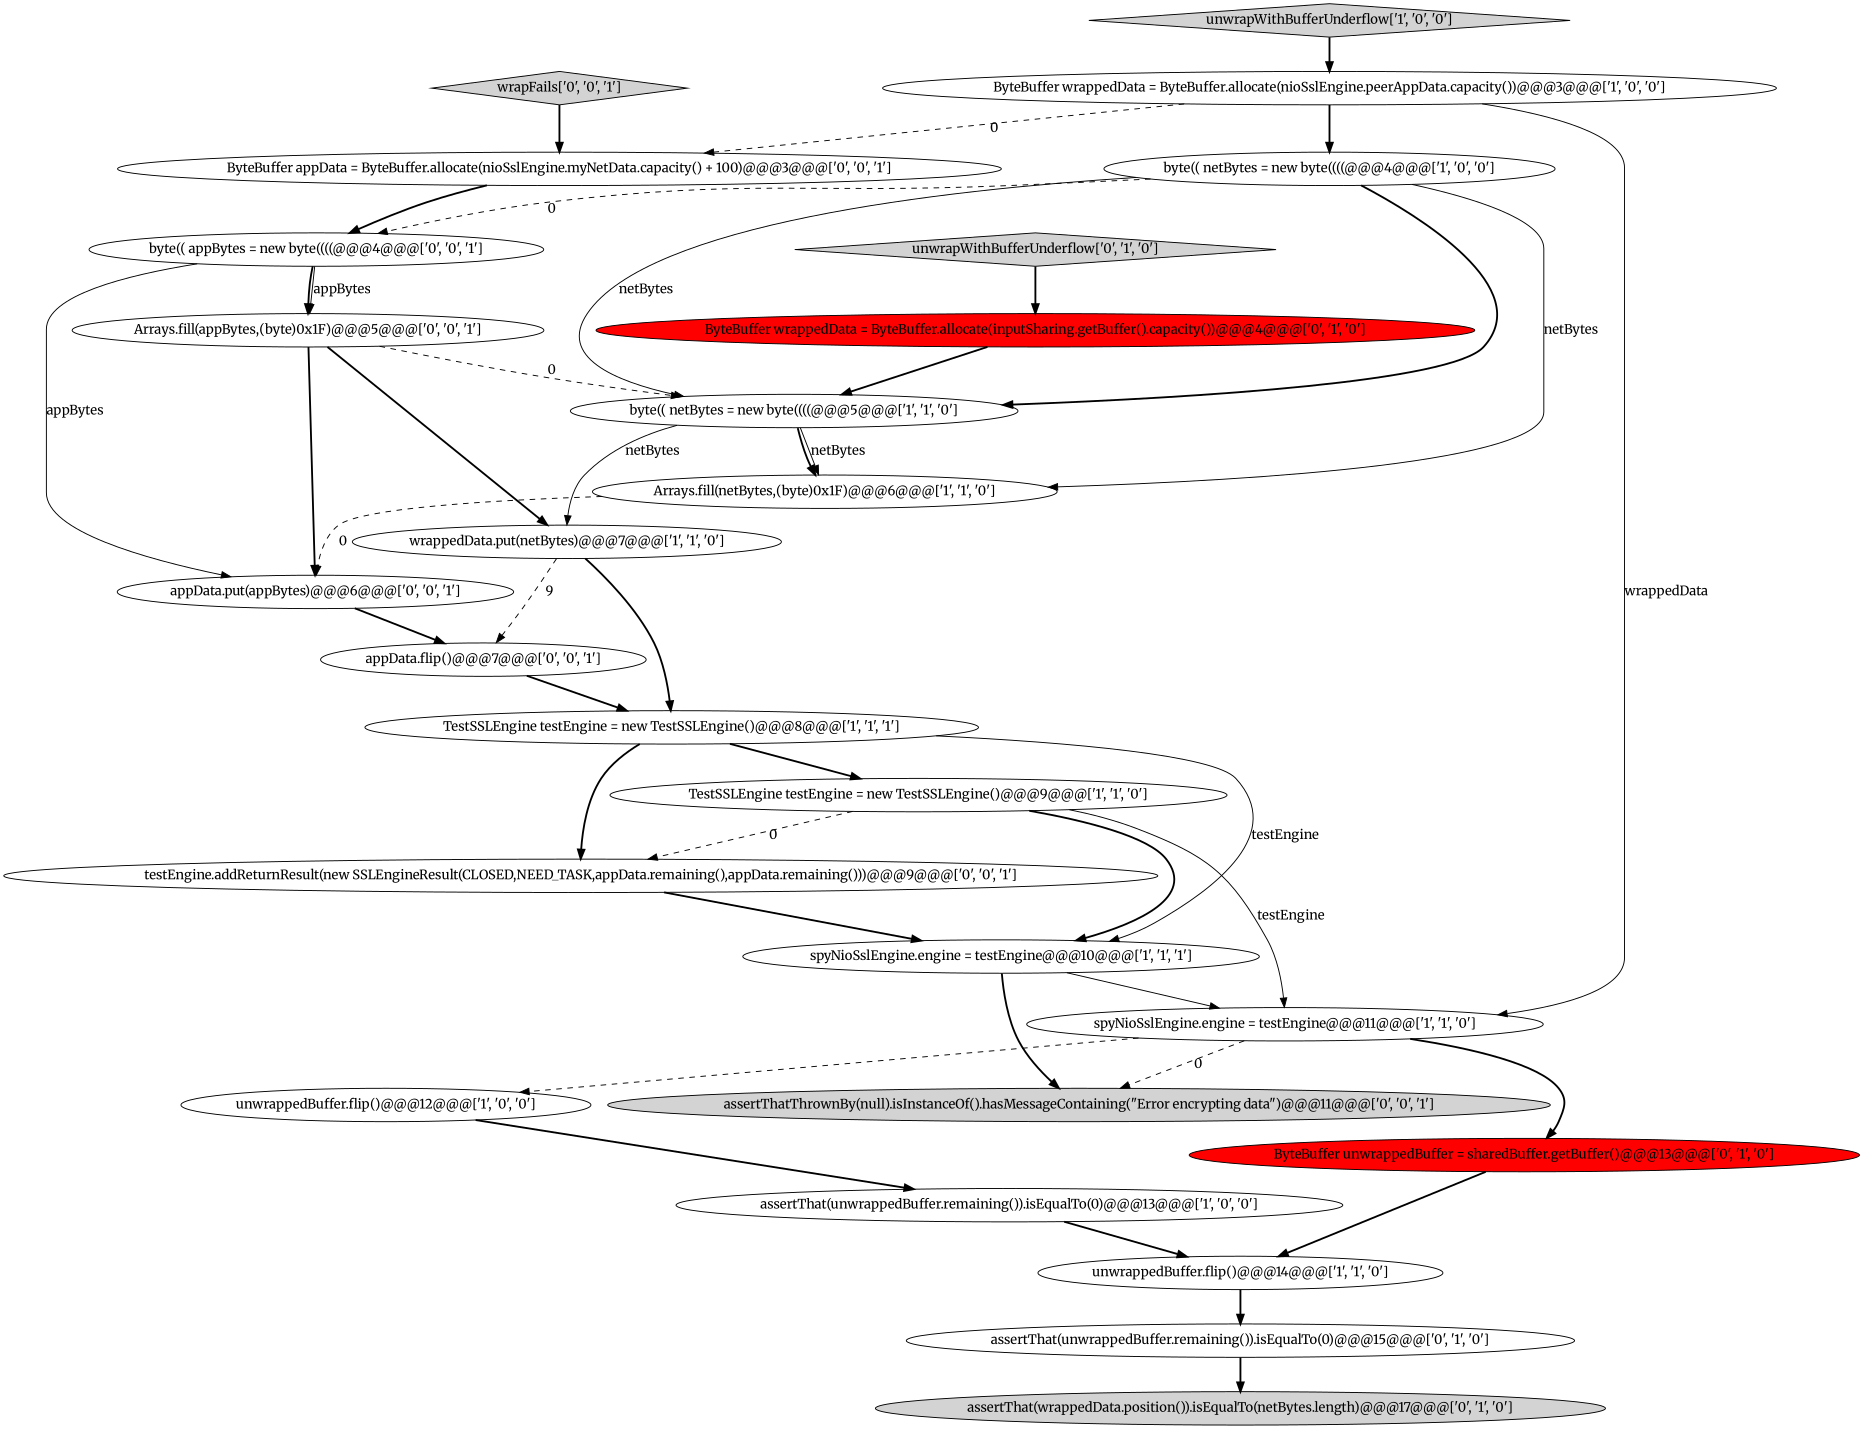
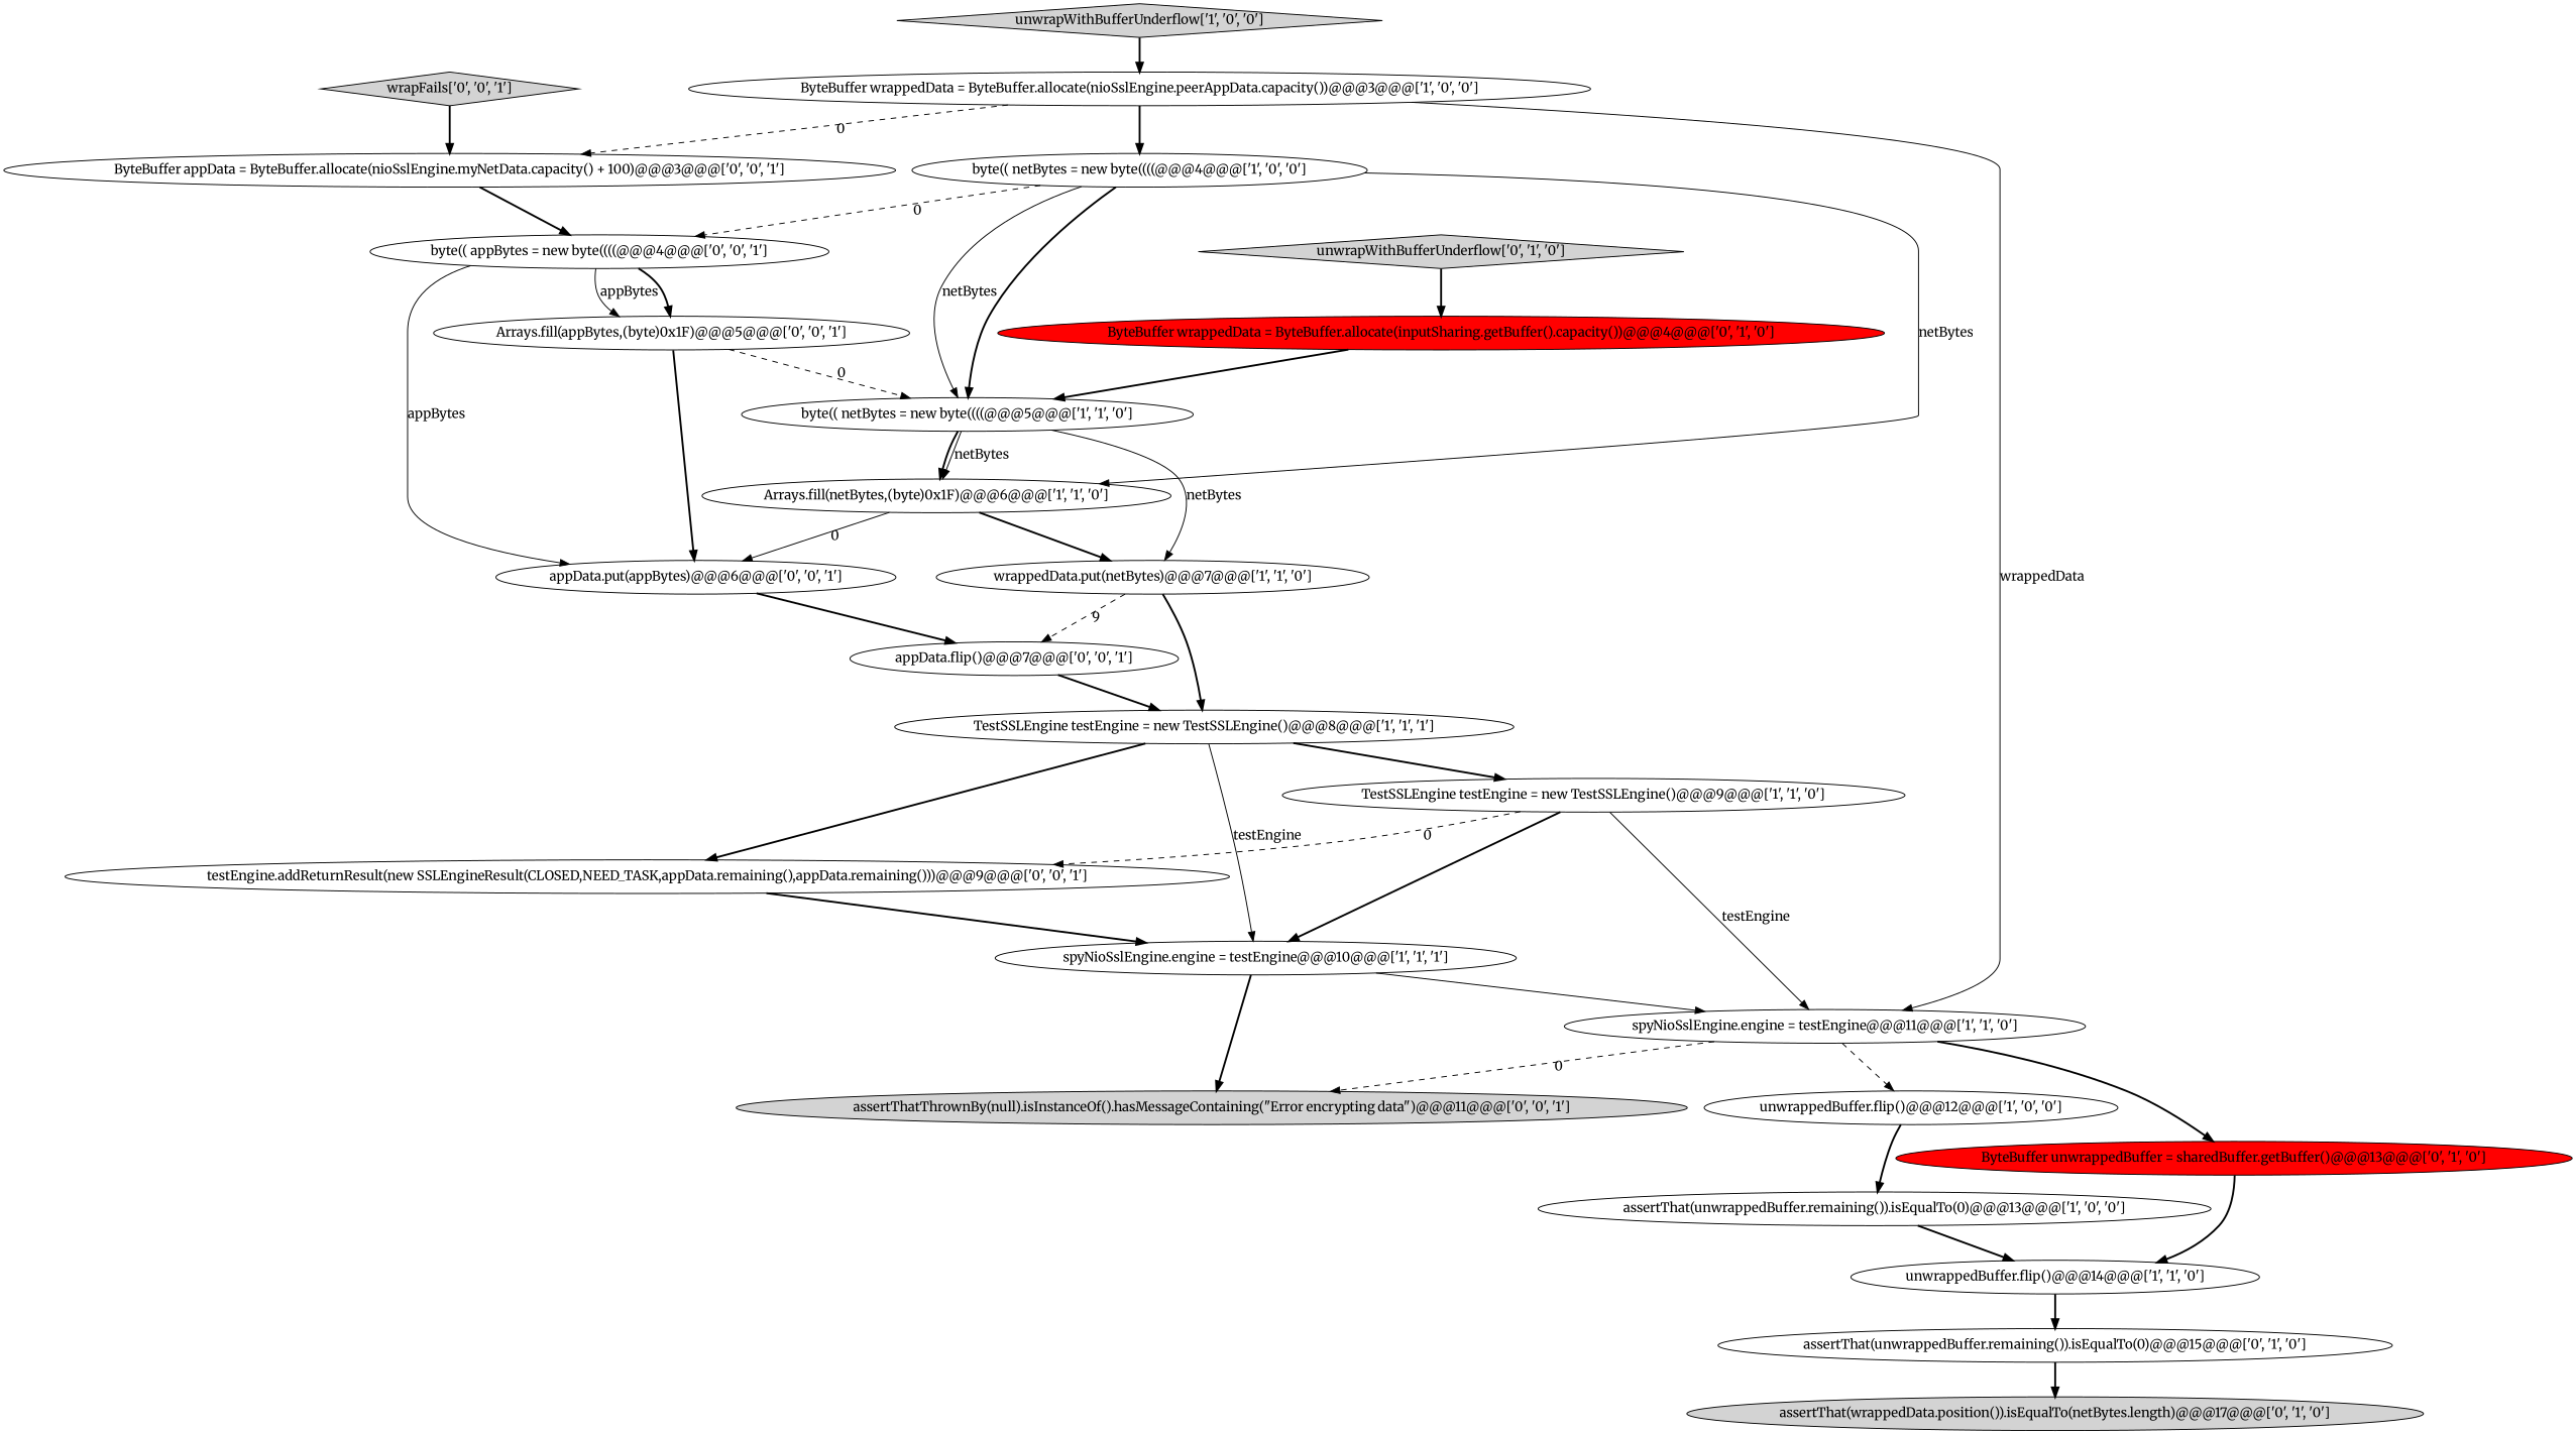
  digraph {
    fontname=Merriweather
    node [fillcolor=white fontname=Merriweather shape=ellipse style=filled]
    edge [fontname=Merriweather style=bold]
    n1 [label="Arrays.fill(netBytes,(byte)0x1F)@@@6@@@['1', '1', '0']"]
    n2 [label="wrappedData.put(netBytes)@@@7@@@['1', '1', '0']"]
    n3 [label="appData.put(appBytes)@@@6@@@['0', '0', '1']"]
    n4 [label="appData.flip()@@@7@@@['0', '0', '1']"]
    n5 [label="TestSSLEngine testEngine = new TestSSLEngine()@@@8@@@['1', '1', '1']"]
    n6 [label="byte(( netBytes = new byte((((@@@5@@@['1', '1', '0']"]
    n7 [label="Arrays.fill(appBytes,(byte)0x1F)@@@5@@@['0', '0', '1']"]
    n8 [label="unwrappedBuffer.flip()@@@12@@@['1', '0', '0']"]
    n9 [label="assertThat(unwrappedBuffer.remaining()).isEqualTo(0)@@@13@@@['1', '0', '0']"]
    n10 [label="unwrappedBuffer.flip()@@@14@@@['1', '1', '0']"]
    n11 [label="spyNioSslEngine.engine = testEngine@@@10@@@['1', '1', '1']"]
    n12 [fillcolor=lightgray label="assertThatThrownBy(null).isInstanceOf().hasMessageContaining(\"Error encrypting data\")@@@11@@@['0', '0', '1']"]
    n13 [label="spyNioSslEngine.engine = testEngine@@@11@@@['1', '1', '0']"]
    n14 [fillcolor=red label="ByteBuffer unwrappedBuffer = sharedBuffer.getBuffer()@@@13@@@['0', '1', '0']"]
    n15 [fillcolor=lightgray label="wrapFails['0', '0', '1']" shape=diamond]
    n16 [label="ByteBuffer appData = ByteBuffer.allocate(nioSslEngine.myNetData.capacity() + 100)@@@3@@@['0', '0', '1']"]
    n17 [label="byte(( appBytes = new byte((((@@@4@@@['0', '0', '1']"]
    n18 [fillcolor=lightgray label="unwrapWithBufferUnderflow['1', '0', '0']" shape=diamond]
    n19 [label="ByteBuffer wrappedData = ByteBuffer.allocate(nioSslEngine.peerAppData.capacity())@@@3@@@['1', '0', '0']"]
    n20 [label="byte(( netBytes = new byte((((@@@4@@@['1', '0', '0']"]
    n21 [label="TestSSLEngine testEngine = new TestSSLEngine()@@@9@@@['1', '1', '0']"]
    n22 [label="testEngine.addReturnResult(new SSLEngineResult(CLOSED,NEED_TASK,appData.remaining(),appData.remaining()))@@@9@@@['0', '0', '1']"]
    n23 [fillcolor=lightgray label="unwrapWithBufferUnderflow['0', '1', '0']" shape=diamond]
    n24 [fillcolor=red label="ByteBuffer wrappedData = ByteBuffer.allocate(inputSharing.getBuffer().capacity())@@@4@@@['0', '1', '0']"]
    n25 [label="assertThat(unwrappedBuffer.remaining()).isEqualTo(0)@@@15@@@['0', '1', '0']"]
    n26 [fillcolor=lightgray label="assertThat(wrappedData.position()).isEqualTo(netBytes.length)@@@17@@@['0', '1', '0']"]
-   n7 -> n2
-   n1 -> n3 [label=0 style=dashed]
+   n1 -> n2
+   n1 -> n3 [label=0 style=solid]
    n2 -> n4 [label=9 style=dashed]
    n2 -> n5
    n3 -> n4
    n4 -> n5
    n5 -> n11 [label=testEngine style=solid]
    n5 -> n21
    n5 -> n22
    n6 -> n1
    n6 -> n1 [label=netBytes style=solid]
    n6 -> n2 [label=netBytes style=solid]
    n7 -> n3
    n7 -> n6 [label=0 style=dashed]
    n8 -> n9
    n9 -> n10
    n10 -> n25
    n11 -> n12
    n11 -> n13 [style=solid]
    n13 -> n8 [style=dashed]
    n13 -> n12 [label=0 style=dashed]
    n13 -> n14
    n14 -> n10
    n15 -> n16
    n16 -> n17
    n17 -> n3 [label=appBytes style=solid]
    n17 -> n7 [label=appBytes style=solid]
    n17 -> n7
    n18 -> n19
    n19 -> n13 [label=wrappedData style=solid]
    n19 -> n16 [label=0 style=dashed]
    n19 -> n20
    n20 -> n1 [label=netBytes style=solid]
    n20 -> n6
    n20 -> n6 [label=netBytes style=solid]
    n20 -> n17 [label=0 style=dashed]
    n21 -> n11
    n21 -> n13 [label=testEngine style=solid]
    n21 -> n22 [label=0 style=dashed]
    n22 -> n11
    n23 -> n24
    n24 -> n6
    n25 -> n26
  }
